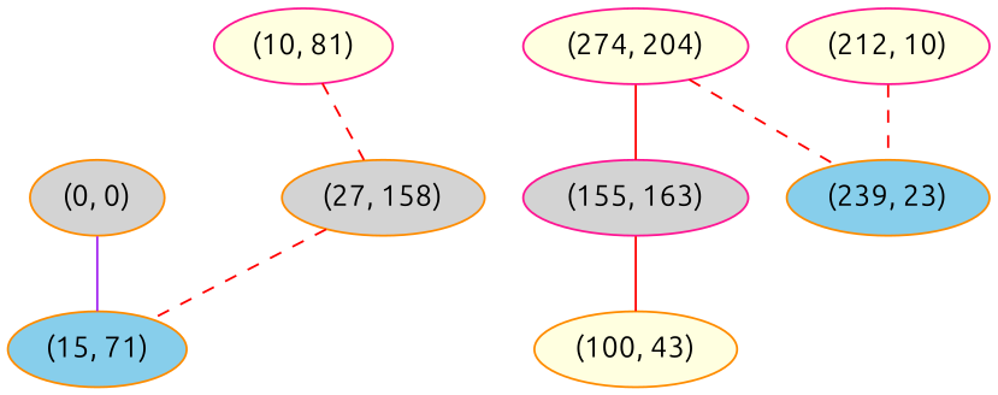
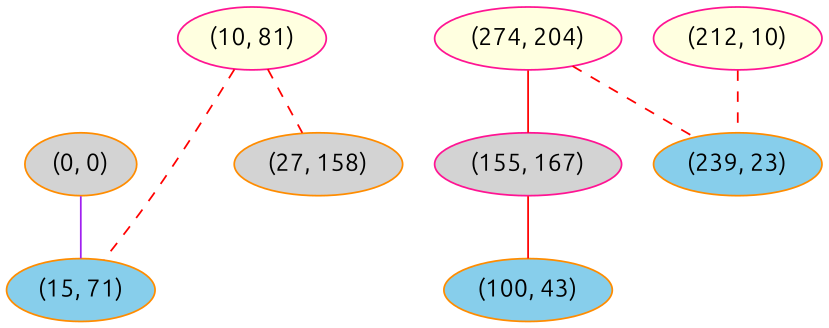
  graph {
    fontname=Ubuntu
    node [color=darkorange fillcolor=lightyellow fontname=Ubuntu style=filled]
    edge [color=red fontname=Ubuntu style=dashed weight=1]
    "(0, 0)" [fillcolor=lightgrey]
    "(15, 71)" [fillcolor=skyblue]
-   "(155, 167)" [color=deeppink fillcolor=lightgrey label="(155, 163)"]
+   "(155, 167)" [color=deeppink fillcolor=lightgrey]
    "(274, 204)" [color=deeppink]
    "(239, 23)" [fillcolor=skyblue]
-   "(100, 43)"
+   "(100, 43)" [fillcolor=skyblue]
    "(10, 81)" [color=deeppink]
    "(27, 158)" [fillcolor=lightgrey]
    "(212, 10)" [color=deeppink]
    "(0, 0)" -- "(15, 71)" [color=purple style=solid weight=4]
    "(155, 167)" -- "(100, 43)" [style=solid]
    "(274, 204)" -- "(155, 167)" [style=solid]
    "(274, 204)" -- "(239, 23)"
-   "(27, 158)" -- "(15, 71)"
+   "(10, 81)" -- "(15, 71)"
    "(10, 81)" -- "(27, 158)"
    "(212, 10)" -- "(239, 23)"
  }
